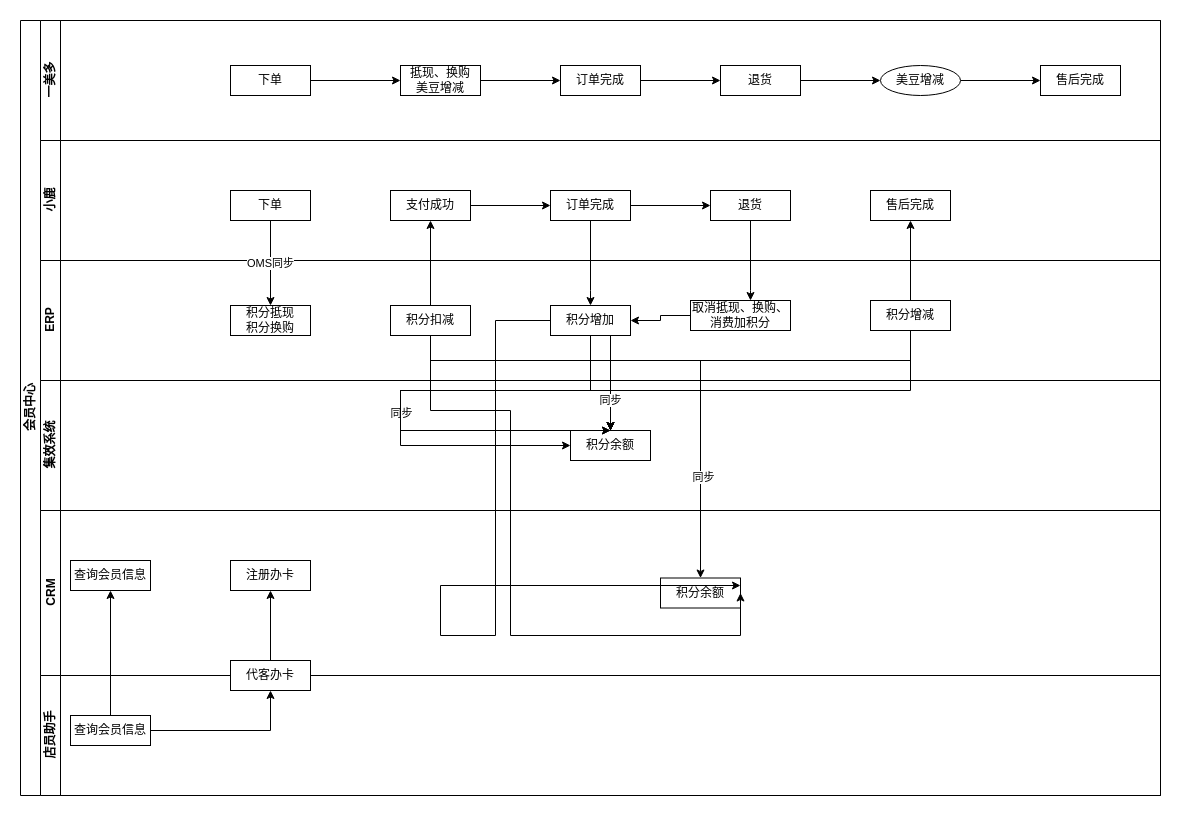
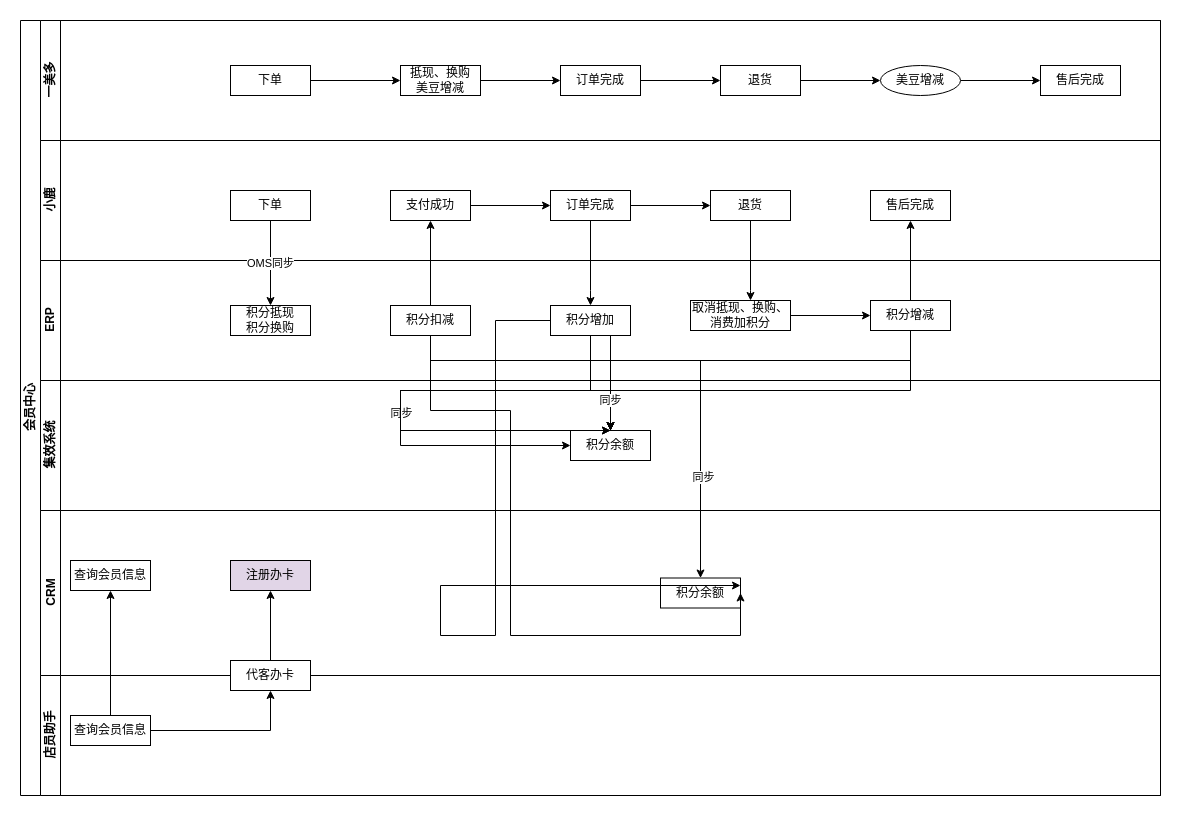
  <mxCell id="0" />
  <mxCell id="1" parent="0" />
  <mxCell id="2" value="会员中心" style="swimlane;html=1;childLayout=stackLayout;resizeParent=1;resizeParentMax=0;horizontal=0;startSize=20;horizontalStack=0;" vertex="1" parent="1"><mxGeometry x="20" y="20" width="1140" height="775" as="geometry" /></mxCell>
  <mxCell id="3" value="一美多" style="swimlane;html=1;startSize=20;horizontal=0;" vertex="1" parent="2"><mxGeometry x="20" width="1120" height="120" as="geometry" /></mxCell>
  <mxCell id="4" value="下单" style="rounded=0;whiteSpace=wrap;html=1;" vertex="1" parent="3"><mxGeometry x="190" y="45" width="80" height="30" as="geometry" /></mxCell>
  <mxCell id="5" value="小鹿" style="swimlane;html=1;startSize=20;horizontal=0;" vertex="1" parent="2"><mxGeometry x="20" y="120" width="1120" height="120" as="geometry" /></mxCell>
  <mxCell id="6" value="下单" style="rounded=0;whiteSpace=wrap;html=1;" vertex="1" parent="5"><mxGeometry x="190" y="50" width="80" height="30" as="geometry" /></mxCell>
  <mxCell id="7" value="支付成功" style="rounded=0;whiteSpace=wrap;html=1;" vertex="1" parent="5"><mxGeometry x="350" y="50" width="80" height="30" as="geometry" /></mxCell>
  <mxCell id="8" value="ERP" style="swimlane;html=1;startSize=20;horizontal=0;" vertex="1" parent="2"><mxGeometry x="20" y="240" width="1120" height="120" as="geometry" /></mxCell>
  <mxCell id="9" value="积分抵现&lt;br&gt;积分换购" style="rounded=0;whiteSpace=wrap;html=1;" vertex="1" parent="8"><mxGeometry x="190" y="45" width="80" height="30" as="geometry" /></mxCell>
  <mxCell id="10" value="积分扣减" style="rounded=0;whiteSpace=wrap;html=1;" vertex="1" parent="8"><mxGeometry x="350" y="45" width="80" height="30" as="geometry" /></mxCell>
  <mxCell id="11" value="积分增加" style="rounded=0;whiteSpace=wrap;html=1;" vertex="1" parent="8"><mxGeometry x="510" y="45" width="80" height="30" as="geometry" /></mxCell>
  <mxCell id="12" value="集效系统" style="swimlane;html=1;startSize=20;horizontal=0;" vertex="1" parent="2"><mxGeometry x="20" y="360" width="1120" height="130" as="geometry" /></mxCell>
  <mxCell id="13" value="积分余额" style="rounded=0;whiteSpace=wrap;html=1;" vertex="1" parent="12"><mxGeometry x="530" y="50" width="80" height="30" as="geometry" /></mxCell>
  <mxCell id="14" value="CRM" style="swimlane;html=1;startSize=20;horizontal=0;" vertex="1" parent="2"><mxGeometry x="20" y="490" width="1120" height="165" as="geometry" /></mxCell>
  <mxCell id="15" value="积分余额" style="rounded=0;whiteSpace=wrap;html=1;" vertex="1" parent="14"><mxGeometry x="620" y="67.5" width="80" height="30" as="geometry" /></mxCell>
  <mxCell id="16" value="查询会员信息" style="rounded=0;whiteSpace=wrap;html=1;" vertex="1" parent="14"><mxGeometry x="30" y="50" width="80" height="30" as="geometry" /></mxCell>
- <mxCell id="17" value="注册办卡" style="rounded=0;whiteSpace=wrap;html=1;" vertex="1" parent="14"><mxGeometry x="190" y="50" width="80" height="30" as="geometry" /></mxCell>
+ <mxCell id="17" value="注册办卡" style="rounded=0;whiteSpace=wrap;html=1;fillColor=#e1d5e7;" vertex="1" parent="14"><mxGeometry x="190" y="50" width="80" height="30" as="geometry" /></mxCell>
  <mxCell id="18" value="店员助手" style="swimlane;html=1;startSize=20;horizontal=0;" vertex="1" parent="2"><mxGeometry x="20" y="655" width="1120" height="120" as="geometry" /></mxCell>
  <mxCell id="19" value="查询会员信息" style="rounded=0;whiteSpace=wrap;html=1;" vertex="1" parent="18"><mxGeometry x="30" y="40" width="80" height="30" as="geometry" /></mxCell>
  <mxCell id="20" value="OMS同步" style="edgeStyle=orthogonalEdgeStyle;rounded=0;orthogonalLoop=1;jettySize=auto;html=1;" edge="1" parent="2" source="6" target="9"><mxGeometry relative="1" as="geometry" /></mxCell>
  <mxCell id="21" value="" style="edgeStyle=orthogonalEdgeStyle;rounded=0;orthogonalLoop=1;jettySize=auto;html=1;" edge="1" parent="2" source="10" target="7"><mxGeometry relative="1" as="geometry" /></mxCell>
  <mxCell id="22" value="" style="edgeStyle=orthogonalEdgeStyle;rounded=0;orthogonalLoop=1;jettySize=auto;html=1;" edge="1" parent="2" source="19" target="16"><mxGeometry relative="1" as="geometry" /></mxCell>
  <mxCell id="23" style="edgeStyle=orthogonalEdgeStyle;rounded=0;orthogonalLoop=1;jettySize=auto;html=1;entryX=0.5;entryY=0;entryDx=0;entryDy=0;" edge="1" parent="2" source="10" target="13"><mxGeometry relative="1" as="geometry"><Array as="points"><mxPoint x="410" y="340" /><mxPoint x="590" y="340" /></Array></mxGeometry></mxCell>
  <mxCell id="24" style="edgeStyle=orthogonalEdgeStyle;rounded=0;orthogonalLoop=1;jettySize=auto;html=1;entryX=0.5;entryY=0;entryDx=0;entryDy=0;" edge="1" parent="2" source="11" target="13"><mxGeometry relative="1" as="geometry"><Array as="points"><mxPoint x="570" y="370" /><mxPoint x="380" y="370" /></Array></mxGeometry></mxCell>
  <mxCell id="25" style="edgeStyle=orthogonalEdgeStyle;rounded=0;orthogonalLoop=1;jettySize=auto;html=1;exitX=0.5;exitY=1;exitDx=0;exitDy=0;entryX=0.5;entryY=0;entryDx=0;entryDy=0;" edge="1" parent="2" source="11" target="13"><mxGeometry relative="1" as="geometry"><Array as="points"><mxPoint x="590" y="315" /></Array></mxGeometry></mxCell>
  <mxCell id="26" style="edgeStyle=orthogonalEdgeStyle;rounded=0;orthogonalLoop=1;jettySize=auto;html=1;entryX=1;entryY=0.5;entryDx=0;entryDy=0;" edge="1" parent="2" source="10" target="15"><mxGeometry relative="1" as="geometry"><Array as="points"><mxPoint x="410" y="390" /><mxPoint x="490" y="390" /><mxPoint x="490" y="615" /></Array></mxGeometry></mxCell>
  <mxCell id="27" value="" style="edgeStyle=orthogonalEdgeStyle;rounded=0;orthogonalLoop=1;jettySize=auto;html=1;exitX=0.5;exitY=1;exitDx=0;exitDy=0;" edge="1" parent="2" source="10" target="13"><mxGeometry relative="1" as="geometry"><mxPoint x="390" y="340" as="sourcePoint" /><Array as="points"><mxPoint x="410" y="370" /><mxPoint x="380" y="370" /></Array></mxGeometry></mxCell>
  <mxCell id="28" value="同步" style="edgeLabel;html=1;align=center;verticalAlign=middle;resizable=0;points=[];" connectable="0" vertex="1" parent="27"><mxGeometry x="-0.129" y="2" relative="1" as="geometry"><mxPoint x="-2" y="-27.4" as="offset" /></mxGeometry></mxCell>
  <mxCell id="29" style="edgeStyle=orthogonalEdgeStyle;rounded=0;orthogonalLoop=1;jettySize=auto;html=1;entryX=1;entryY=0.25;entryDx=0;entryDy=0;" edge="1" parent="2" source="11" target="15"><mxGeometry relative="1" as="geometry"><mxPoint x="570" y="370" as="targetPoint" /><Array as="points"><mxPoint x="475" y="300" /><mxPoint x="475" y="615" /><mxPoint x="420" y="615" /></Array></mxGeometry></mxCell>
  <mxCell id="30" value="" style="edgeStyle=orthogonalEdgeStyle;rounded=0;orthogonalLoop=1;jettySize=auto;html=1;" edge="1" parent="1" source="4" target="34"><mxGeometry relative="1" as="geometry" /></mxCell>
  <mxCell id="31" value="" style="edgeStyle=orthogonalEdgeStyle;rounded=0;orthogonalLoop=1;jettySize=auto;html=1;" edge="1" parent="1" source="33" target="17"><mxGeometry relative="1" as="geometry" /></mxCell>
  <mxCell id="32" value="" style="edgeStyle=orthogonalEdgeStyle;rounded=0;orthogonalLoop=1;jettySize=auto;html=1;" edge="1" parent="1" source="34" target="37"><mxGeometry relative="1" as="geometry" /></mxCell>
  <mxCell id="33" value="代客办卡" style="rounded=0;whiteSpace=wrap;html=1;" vertex="1" parent="1"><mxGeometry x="230" y="660" width="80" height="30" as="geometry" /></mxCell>
  <mxCell id="34" value="抵现、换购&lt;br&gt;美豆增减" style="rounded=0;whiteSpace=wrap;html=1;" vertex="1" parent="1"><mxGeometry x="400" y="65" width="80" height="30" as="geometry" /></mxCell>
  <mxCell id="35" value="" style="edgeStyle=orthogonalEdgeStyle;rounded=0;orthogonalLoop=1;jettySize=auto;html=1;" edge="1" parent="1" source="19" target="33"><mxGeometry relative="1" as="geometry" /></mxCell>
  <mxCell id="36" value="" style="edgeStyle=orthogonalEdgeStyle;rounded=0;orthogonalLoop=1;jettySize=auto;html=1;" edge="1" parent="1" source="37" target="39"><mxGeometry relative="1" as="geometry" /></mxCell>
  <mxCell id="37" value="订单完成" style="rounded=0;whiteSpace=wrap;html=1;" vertex="1" parent="1"><mxGeometry x="560" y="65" width="80" height="30" as="geometry" /></mxCell>
  <mxCell id="38" value="" style="edgeStyle=orthogonalEdgeStyle;rounded=0;orthogonalLoop=1;jettySize=auto;html=1;" edge="1" parent="1" source="39" target="41"><mxGeometry relative="1" as="geometry" /></mxCell>
  <mxCell id="39" value="退货" style="rounded=0;whiteSpace=wrap;html=1;" vertex="1" parent="1"><mxGeometry x="720" y="65" width="80" height="30" as="geometry" /></mxCell>
  <mxCell id="40" value="" style="edgeStyle=orthogonalEdgeStyle;rounded=0;orthogonalLoop=1;jettySize=auto;html=1;" edge="1" parent="1" source="41" target="42"><mxGeometry relative="1" as="geometry" /></mxCell>
  <mxCell id="41" value="美豆增减" style="ellipse;whiteSpace=wrap;html=1;" vertex="1" parent="1"><mxGeometry x="880" y="65" width="80" height="30" as="geometry" /></mxCell>
  <mxCell id="42" value="售后完成" style="rounded=0;whiteSpace=wrap;html=1;" vertex="1" parent="1"><mxGeometry x="1040" y="65" width="80" height="30" as="geometry" /></mxCell>
  <mxCell id="43" value="" style="edgeStyle=orthogonalEdgeStyle;rounded=0;orthogonalLoop=1;jettySize=auto;html=1;" edge="1" parent="1" source="45" target="11"><mxGeometry relative="1" as="geometry"><Array as="points"><mxPoint x="590" y="290" /><mxPoint x="590" y="290" /></Array></mxGeometry></mxCell>
  <mxCell id="44" value="" style="edgeStyle=orthogonalEdgeStyle;rounded=0;orthogonalLoop=1;jettySize=auto;html=1;" edge="1" parent="1" source="45" target="48"><mxGeometry relative="1" as="geometry" /></mxCell>
  <mxCell id="45" value="订单完成" style="rounded=0;whiteSpace=wrap;html=1;" vertex="1" parent="1"><mxGeometry x="550" y="190" width="80" height="30" as="geometry" /></mxCell>
  <mxCell id="46" value="" style="edgeStyle=orthogonalEdgeStyle;rounded=0;orthogonalLoop=1;jettySize=auto;html=1;" edge="1" parent="1" source="7" target="45"><mxGeometry relative="1" as="geometry" /></mxCell>
  <mxCell id="47" value="" style="edgeStyle=orthogonalEdgeStyle;rounded=0;orthogonalLoop=1;jettySize=auto;html=1;" edge="1" parent="1" source="48" target="50"><mxGeometry relative="1" as="geometry"><Array as="points"><mxPoint x="750" y="290" /><mxPoint x="750" y="290" /></Array></mxGeometry></mxCell>
  <mxCell id="48" value="退货" style="rounded=0;whiteSpace=wrap;html=1;" vertex="1" parent="1"><mxGeometry x="710" y="190" width="80" height="30" as="geometry" /></mxCell>
- <mxCell id="49" value="" style="edgeStyle=orthogonalEdgeStyle;rounded=0;orthogonalLoop=1;jettySize=auto;html=1;" edge="1" parent="1" source="50" target="11"><mxGeometry relative="1" as="geometry" /></mxCell>
+ <mxCell id="49" value="" style="edgeStyle=orthogonalEdgeStyle;rounded=0;orthogonalLoop=1;jettySize=auto;html=1;" edge="1" parent="1" source="50" target="54"><mxGeometry relative="1" as="geometry" /></mxCell>
  <mxCell id="50" value="取消抵现、换购、消费加积分" style="rounded=0;whiteSpace=wrap;html=1;" vertex="1" parent="1"><mxGeometry x="690" y="300" width="100" height="30" as="geometry" /></mxCell>
  <mxCell id="51" value="" style="edgeStyle=orthogonalEdgeStyle;rounded=0;orthogonalLoop=1;jettySize=auto;html=1;" edge="1" parent="1" source="54" target="55"><mxGeometry relative="1" as="geometry" /></mxCell>
  <mxCell id="52" style="edgeStyle=orthogonalEdgeStyle;rounded=0;orthogonalLoop=1;jettySize=auto;html=1;exitX=0.5;exitY=1;exitDx=0;exitDy=0;entryX=0.5;entryY=0;entryDx=0;entryDy=0;" edge="1" parent="1" source="54" target="13"><mxGeometry relative="1" as="geometry"><mxPoint x="610" y="420" as="targetPoint" /><Array as="points"><mxPoint x="910" y="360" /><mxPoint x="610" y="360" /></Array></mxGeometry></mxCell>
  <mxCell id="53" style="edgeStyle=orthogonalEdgeStyle;rounded=0;orthogonalLoop=1;jettySize=auto;html=1;entryX=0.5;entryY=0;entryDx=0;entryDy=0;" edge="1" parent="1" source="54" target="13"><mxGeometry relative="1" as="geometry"><Array as="points"><mxPoint x="910" y="390" /><mxPoint x="400" y="390" /></Array></mxGeometry></mxCell>
  <mxCell id="54" value="积分增减" style="rounded=0;whiteSpace=wrap;html=1;" vertex="1" parent="1"><mxGeometry x="870" y="300" width="80" height="30" as="geometry" /></mxCell>
  <mxCell id="55" value="售后完成" style="rounded=0;whiteSpace=wrap;html=1;" vertex="1" parent="1"><mxGeometry x="870" y="190" width="80" height="30" as="geometry" /></mxCell>
  <mxCell id="56" style="edgeStyle=orthogonalEdgeStyle;rounded=0;orthogonalLoop=1;jettySize=auto;html=1;entryX=0.5;entryY=0;entryDx=0;entryDy=0;" edge="1" parent="1"><mxGeometry relative="1" as="geometry"><mxPoint x="430" y="335" as="sourcePoint" /><mxPoint x="610" y="430" as="targetPoint" /><Array as="points"><mxPoint x="430" y="360" /><mxPoint x="610" y="360" /></Array></mxGeometry></mxCell>
  <mxCell id="57" style="edgeStyle=orthogonalEdgeStyle;rounded=0;orthogonalLoop=1;jettySize=auto;html=1;exitX=0.5;exitY=1;exitDx=0;exitDy=0;entryX=0.5;entryY=0;entryDx=0;entryDy=0;" edge="1" parent="1"><mxGeometry relative="1" as="geometry"><mxPoint x="590" y="335" as="sourcePoint" /><mxPoint x="610" y="430" as="targetPoint" /><Array as="points"><mxPoint x="610" y="335" /></Array></mxGeometry></mxCell>
  <mxCell id="58" value="同步" style="edgeLabel;html=1;align=center;verticalAlign=middle;resizable=0;points=[];" vertex="1" connectable="0" parent="57"><mxGeometry x="0.481" y="-1" relative="1" as="geometry"><mxPoint y="-1" as="offset" /></mxGeometry></mxCell>
  <mxCell id="59" style="edgeStyle=orthogonalEdgeStyle;rounded=0;orthogonalLoop=1;jettySize=auto;html=1;exitX=0.5;exitY=1;exitDx=0;exitDy=0;entryX=0.5;entryY=0;entryDx=0;entryDy=0;" edge="1" parent="1" target="15"><mxGeometry relative="1" as="geometry"><mxPoint x="610" y="430" as="targetPoint" /><mxPoint x="910" y="330" as="sourcePoint" /><Array as="points"><mxPoint x="910" y="360" /><mxPoint x="700" y="360" /></Array></mxGeometry></mxCell>
  <mxCell id="60" value="同步" style="edgeLabel;html=1;align=center;verticalAlign=middle;resizable=0;points=[];" vertex="1" connectable="0" parent="59"><mxGeometry x="0.556" y="2" relative="1" as="geometry"><mxPoint as="offset" /></mxGeometry></mxCell>
